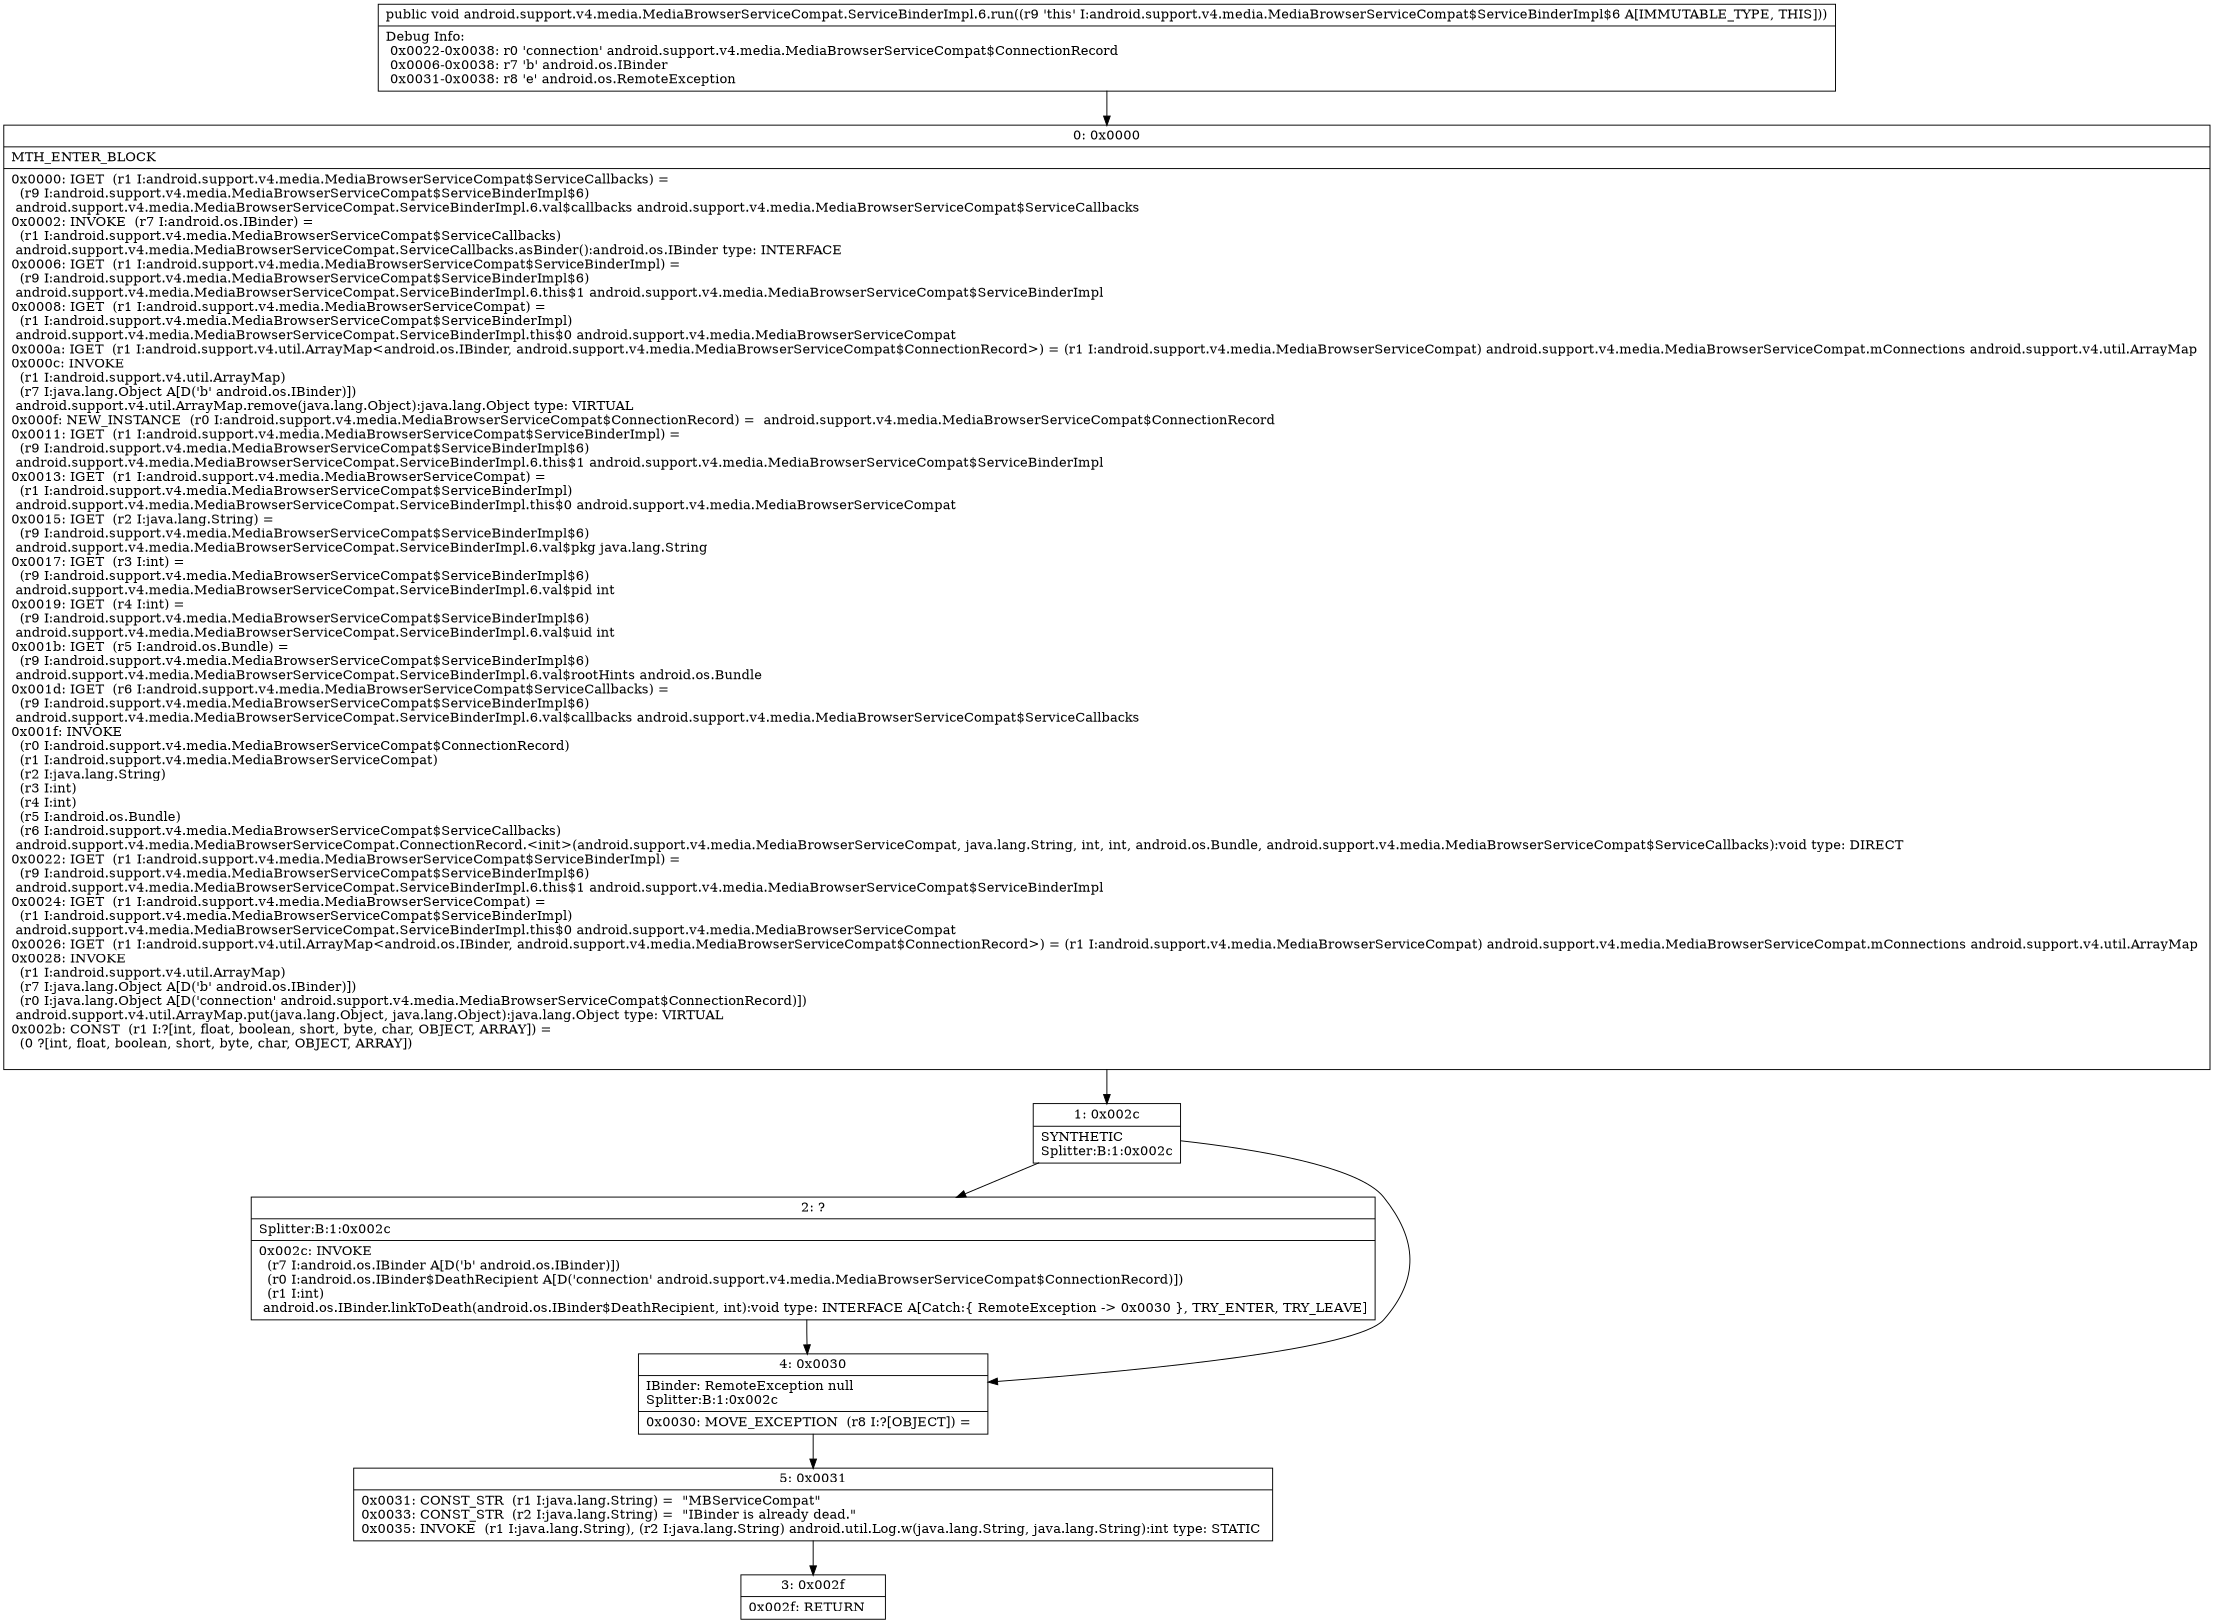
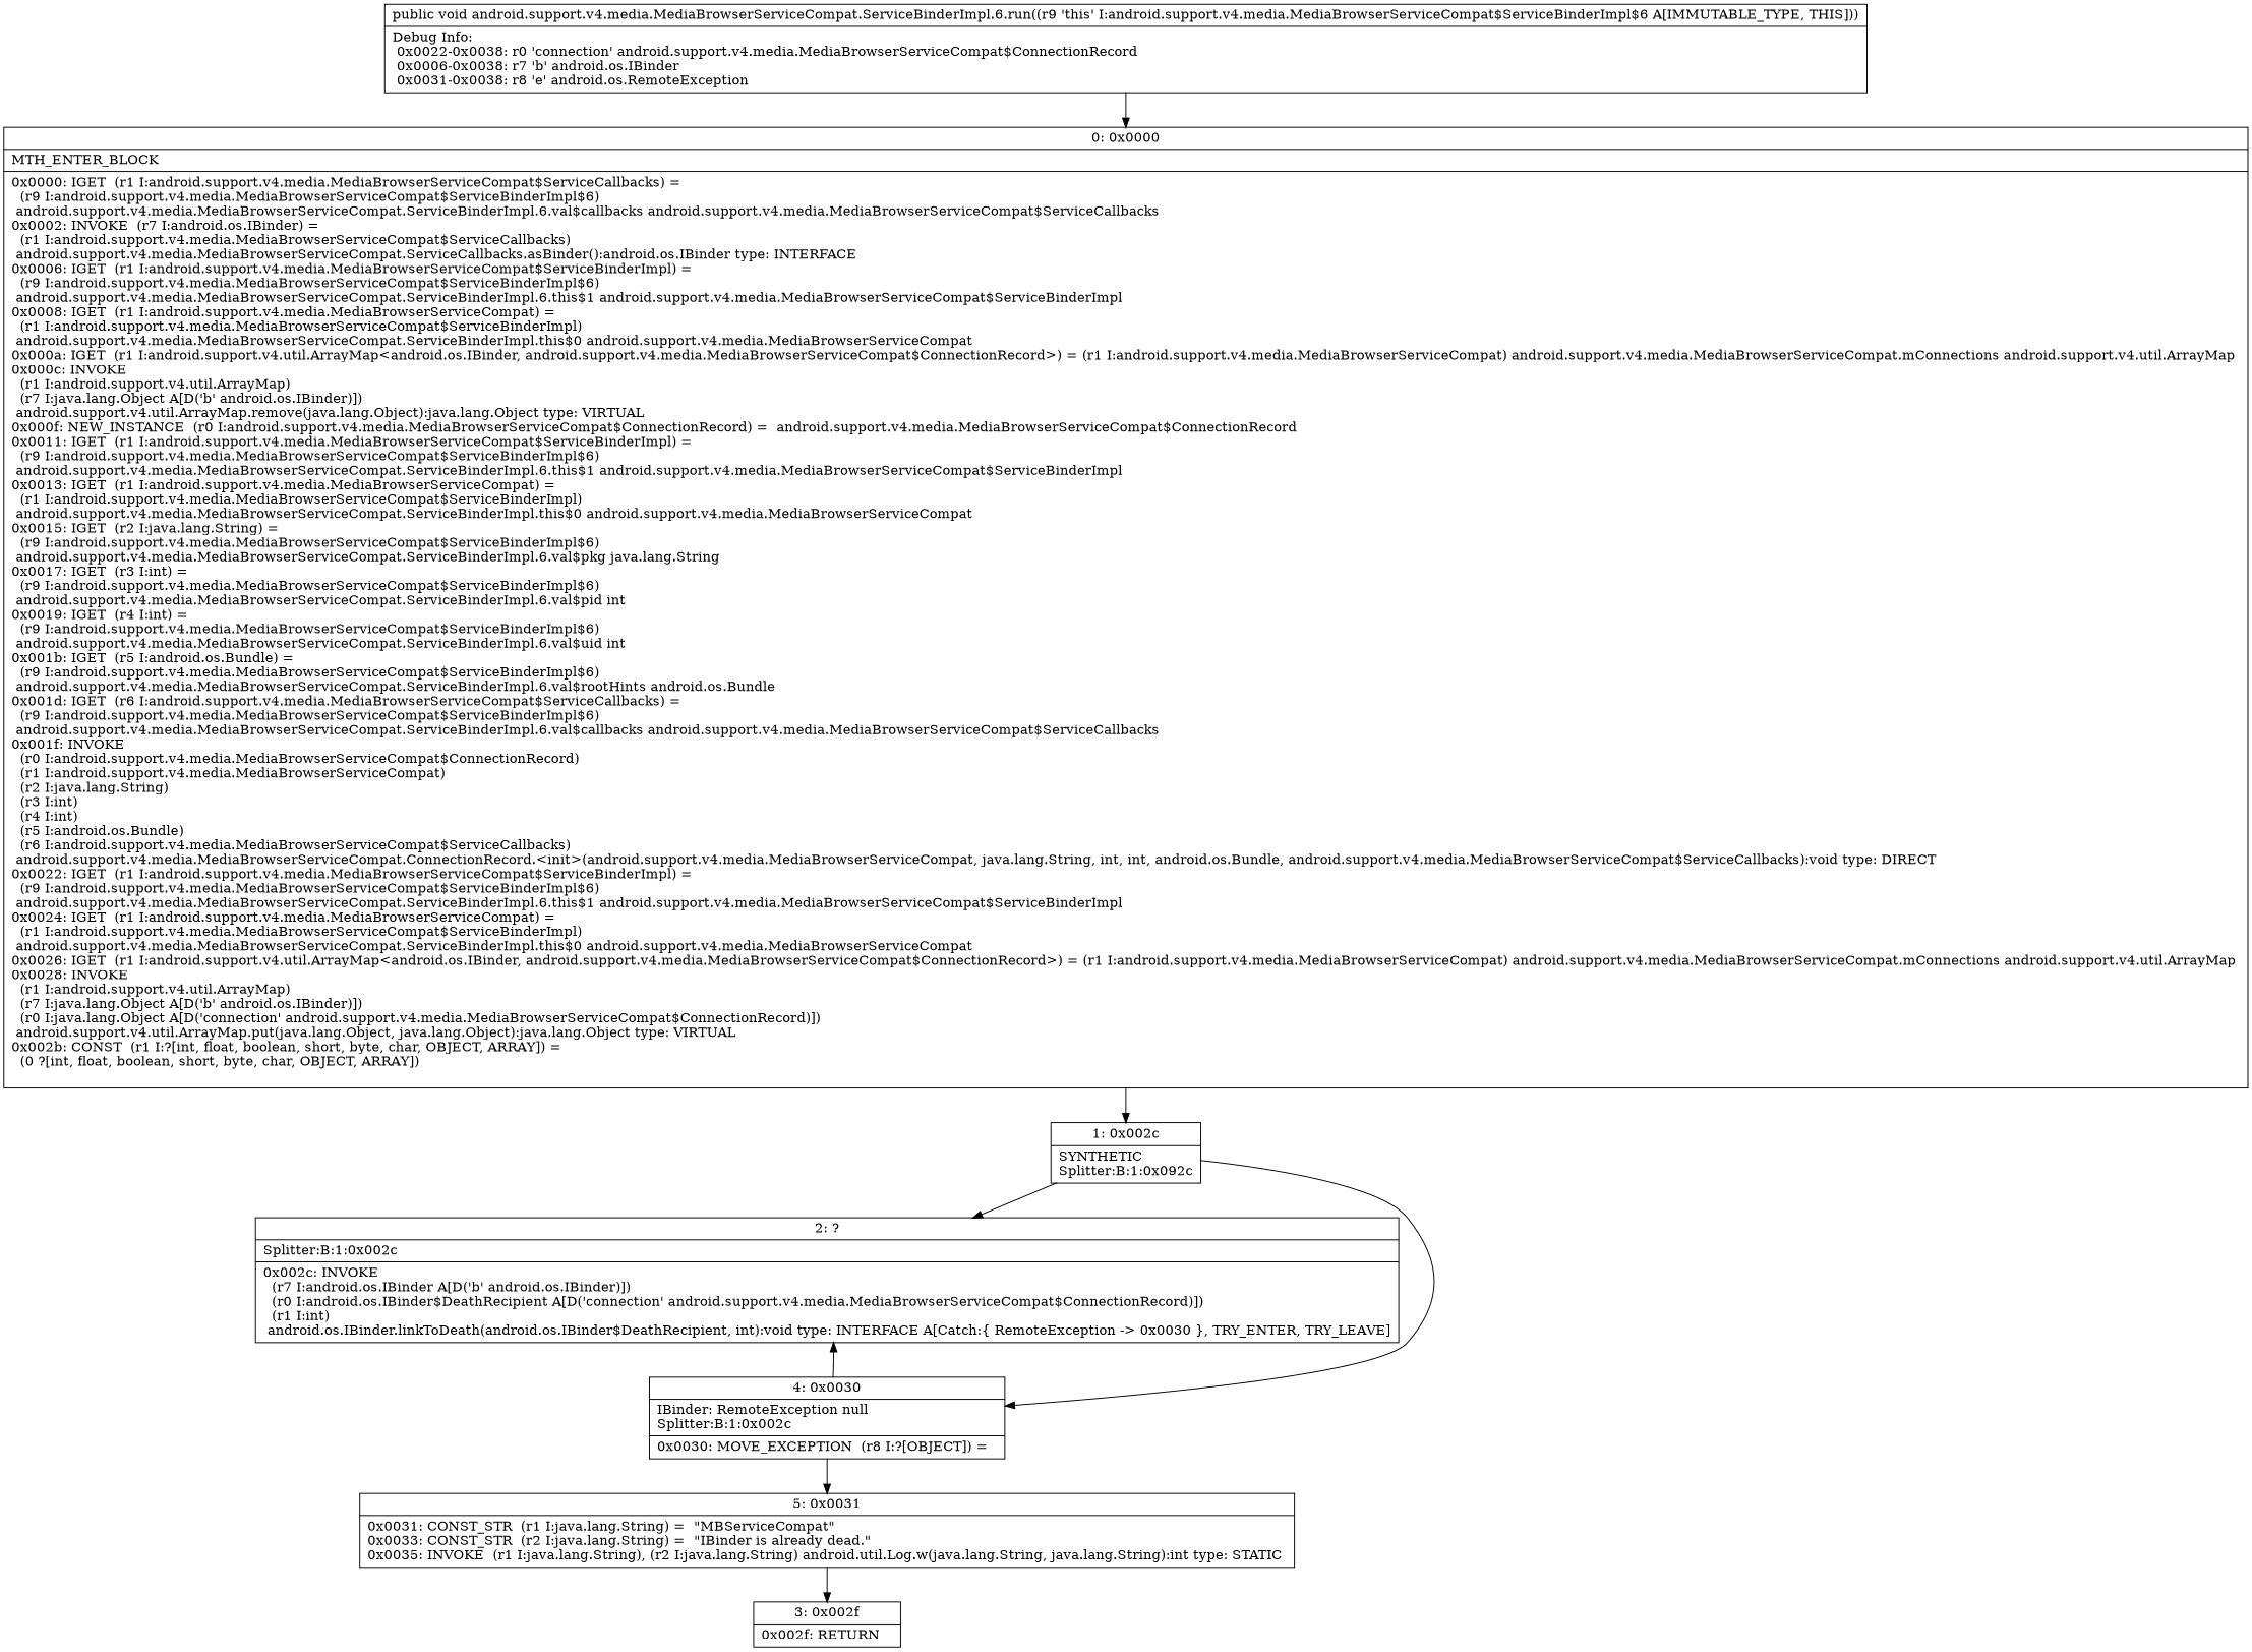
  digraph {
    node [shape=record]
    n1 [label="{0\:\ 0x0000|MTH_ENTER_BLOCK\l|0x0000: IGET  (r1 I:android.support.v4.media.MediaBrowserServiceCompat$ServiceCallbacks) = \l  (r9 I:android.support.v4.media.MediaBrowserServiceCompat$ServiceBinderImpl$6)\l android.support.v4.media.MediaBrowserServiceCompat.ServiceBinderImpl.6.val$callbacks android.support.v4.media.MediaBrowserServiceCompat$ServiceCallbacks \l0x0002: INVOKE  (r7 I:android.os.IBinder) = \l  (r1 I:android.support.v4.media.MediaBrowserServiceCompat$ServiceCallbacks)\l android.support.v4.media.MediaBrowserServiceCompat.ServiceCallbacks.asBinder():android.os.IBinder type: INTERFACE \l0x0006: IGET  (r1 I:android.support.v4.media.MediaBrowserServiceCompat$ServiceBinderImpl) = \l  (r9 I:android.support.v4.media.MediaBrowserServiceCompat$ServiceBinderImpl$6)\l android.support.v4.media.MediaBrowserServiceCompat.ServiceBinderImpl.6.this$1 android.support.v4.media.MediaBrowserServiceCompat$ServiceBinderImpl \l0x0008: IGET  (r1 I:android.support.v4.media.MediaBrowserServiceCompat) = \l  (r1 I:android.support.v4.media.MediaBrowserServiceCompat$ServiceBinderImpl)\l android.support.v4.media.MediaBrowserServiceCompat.ServiceBinderImpl.this$0 android.support.v4.media.MediaBrowserServiceCompat \l0x000a: IGET  (r1 I:android.support.v4.util.ArrayMap\<android.os.IBinder, android.support.v4.media.MediaBrowserServiceCompat$ConnectionRecord\>) = (r1 I:android.support.v4.media.MediaBrowserServiceCompat) android.support.v4.media.MediaBrowserServiceCompat.mConnections android.support.v4.util.ArrayMap \l0x000c: INVOKE  \l  (r1 I:android.support.v4.util.ArrayMap)\l  (r7 I:java.lang.Object A[D('b' android.os.IBinder)])\l android.support.v4.util.ArrayMap.remove(java.lang.Object):java.lang.Object type: VIRTUAL \l0x000f: NEW_INSTANCE  (r0 I:android.support.v4.media.MediaBrowserServiceCompat$ConnectionRecord) =  android.support.v4.media.MediaBrowserServiceCompat$ConnectionRecord \l0x0011: IGET  (r1 I:android.support.v4.media.MediaBrowserServiceCompat$ServiceBinderImpl) = \l  (r9 I:android.support.v4.media.MediaBrowserServiceCompat$ServiceBinderImpl$6)\l android.support.v4.media.MediaBrowserServiceCompat.ServiceBinderImpl.6.this$1 android.support.v4.media.MediaBrowserServiceCompat$ServiceBinderImpl \l0x0013: IGET  (r1 I:android.support.v4.media.MediaBrowserServiceCompat) = \l  (r1 I:android.support.v4.media.MediaBrowserServiceCompat$ServiceBinderImpl)\l android.support.v4.media.MediaBrowserServiceCompat.ServiceBinderImpl.this$0 android.support.v4.media.MediaBrowserServiceCompat \l0x0015: IGET  (r2 I:java.lang.String) = \l  (r9 I:android.support.v4.media.MediaBrowserServiceCompat$ServiceBinderImpl$6)\l android.support.v4.media.MediaBrowserServiceCompat.ServiceBinderImpl.6.val$pkg java.lang.String \l0x0017: IGET  (r3 I:int) = \l  (r9 I:android.support.v4.media.MediaBrowserServiceCompat$ServiceBinderImpl$6)\l android.support.v4.media.MediaBrowserServiceCompat.ServiceBinderImpl.6.val$pid int \l0x0019: IGET  (r4 I:int) = \l  (r9 I:android.support.v4.media.MediaBrowserServiceCompat$ServiceBinderImpl$6)\l android.support.v4.media.MediaBrowserServiceCompat.ServiceBinderImpl.6.val$uid int \l0x001b: IGET  (r5 I:android.os.Bundle) = \l  (r9 I:android.support.v4.media.MediaBrowserServiceCompat$ServiceBinderImpl$6)\l android.support.v4.media.MediaBrowserServiceCompat.ServiceBinderImpl.6.val$rootHints android.os.Bundle \l0x001d: IGET  (r6 I:android.support.v4.media.MediaBrowserServiceCompat$ServiceCallbacks) = \l  (r9 I:android.support.v4.media.MediaBrowserServiceCompat$ServiceBinderImpl$6)\l android.support.v4.media.MediaBrowserServiceCompat.ServiceBinderImpl.6.val$callbacks android.support.v4.media.MediaBrowserServiceCompat$ServiceCallbacks \l0x001f: INVOKE  \l  (r0 I:android.support.v4.media.MediaBrowserServiceCompat$ConnectionRecord)\l  (r1 I:android.support.v4.media.MediaBrowserServiceCompat)\l  (r2 I:java.lang.String)\l  (r3 I:int)\l  (r4 I:int)\l  (r5 I:android.os.Bundle)\l  (r6 I:android.support.v4.media.MediaBrowserServiceCompat$ServiceCallbacks)\l android.support.v4.media.MediaBrowserServiceCompat.ConnectionRecord.\<init\>(android.support.v4.media.MediaBrowserServiceCompat, java.lang.String, int, int, android.os.Bundle, android.support.v4.media.MediaBrowserServiceCompat$ServiceCallbacks):void type: DIRECT \l0x0022: IGET  (r1 I:android.support.v4.media.MediaBrowserServiceCompat$ServiceBinderImpl) = \l  (r9 I:android.support.v4.media.MediaBrowserServiceCompat$ServiceBinderImpl$6)\l android.support.v4.media.MediaBrowserServiceCompat.ServiceBinderImpl.6.this$1 android.support.v4.media.MediaBrowserServiceCompat$ServiceBinderImpl \l0x0024: IGET  (r1 I:android.support.v4.media.MediaBrowserServiceCompat) = \l  (r1 I:android.support.v4.media.MediaBrowserServiceCompat$ServiceBinderImpl)\l android.support.v4.media.MediaBrowserServiceCompat.ServiceBinderImpl.this$0 android.support.v4.media.MediaBrowserServiceCompat \l0x0026: IGET  (r1 I:android.support.v4.util.ArrayMap\<android.os.IBinder, android.support.v4.media.MediaBrowserServiceCompat$ConnectionRecord\>) = (r1 I:android.support.v4.media.MediaBrowserServiceCompat) android.support.v4.media.MediaBrowserServiceCompat.mConnections android.support.v4.util.ArrayMap \l0x0028: INVOKE  \l  (r1 I:android.support.v4.util.ArrayMap)\l  (r7 I:java.lang.Object A[D('b' android.os.IBinder)])\l  (r0 I:java.lang.Object A[D('connection' android.support.v4.media.MediaBrowserServiceCompat$ConnectionRecord)])\l android.support.v4.util.ArrayMap.put(java.lang.Object, java.lang.Object):java.lang.Object type: VIRTUAL \l0x002b: CONST  (r1 I:?[int, float, boolean, short, byte, char, OBJECT, ARRAY]) = \l  (0 ?[int, float, boolean, short, byte, char, OBJECT, ARRAY])\l \l}"]
-   n2 [label="{1\:\ 0x002c|SYNTHETIC\lSplitter:B:1:0x002c\l}"]
+   n2 [label="{1\:\ 0x002c|SYNTHETIC\lSplitter:B:1:0x092c\l}"]
    n3 [label="{2\:\ ?|Splitter:B:1:0x002c\l|0x002c: INVOKE  \l  (r7 I:android.os.IBinder A[D('b' android.os.IBinder)])\l  (r0 I:android.os.IBinder$DeathRecipient A[D('connection' android.support.v4.media.MediaBrowserServiceCompat$ConnectionRecord)])\l  (r1 I:int)\l android.os.IBinder.linkToDeath(android.os.IBinder$DeathRecipient, int):void type: INTERFACE A[Catch:\{ RemoteException \-\> 0x0030 \}, TRY_ENTER, TRY_LEAVE]\l}"]
    n4 [label="{4\:\ 0x0030|IBinder: RemoteException null\lSplitter:B:1:0x002c\l|0x0030: MOVE_EXCEPTION  (r8 I:?[OBJECT]) =  \l}"]
    n5 [label="{5\:\ 0x0031|0x0031: CONST_STR  (r1 I:java.lang.String) =  \"MBServiceCompat\" \l0x0033: CONST_STR  (r2 I:java.lang.String) =  \"IBinder is already dead.\" \l0x0035: INVOKE  (r1 I:java.lang.String), (r2 I:java.lang.String) android.util.Log.w(java.lang.String, java.lang.String):int type: STATIC \l}"]
    n6 [label="{3\:\ 0x002f|0x002f: RETURN   \l}"]
    n7 [label="{public void android.support.v4.media.MediaBrowserServiceCompat.ServiceBinderImpl.6.run((r9 'this' I:android.support.v4.media.MediaBrowserServiceCompat$ServiceBinderImpl$6 A[IMMUTABLE_TYPE, THIS]))  | Debug Info:\l  0x0022\-0x0038: r0 'connection' android.support.v4.media.MediaBrowserServiceCompat$ConnectionRecord\l  0x0006\-0x0038: r7 'b' android.os.IBinder\l  0x0031\-0x0038: r8 'e' android.os.RemoteException\l}"]
    n1 -> n2
    n2 -> n3
    n2 -> n4
-   n3 -> n4
+   n4 -> n3
    n4 -> n5
    n5 -> n6
    n7 -> n1
  }
